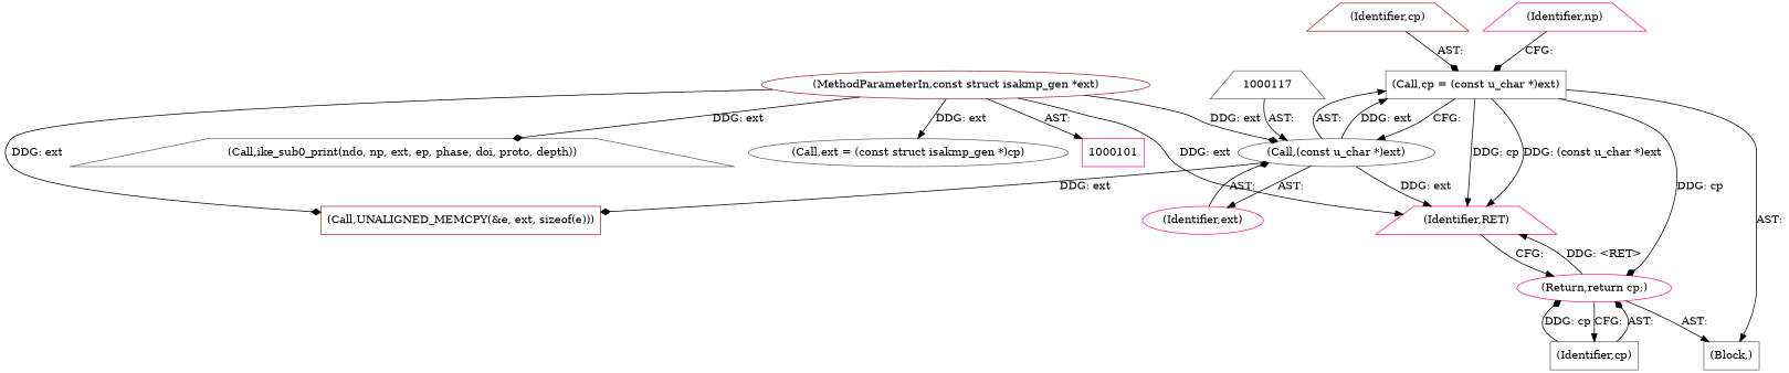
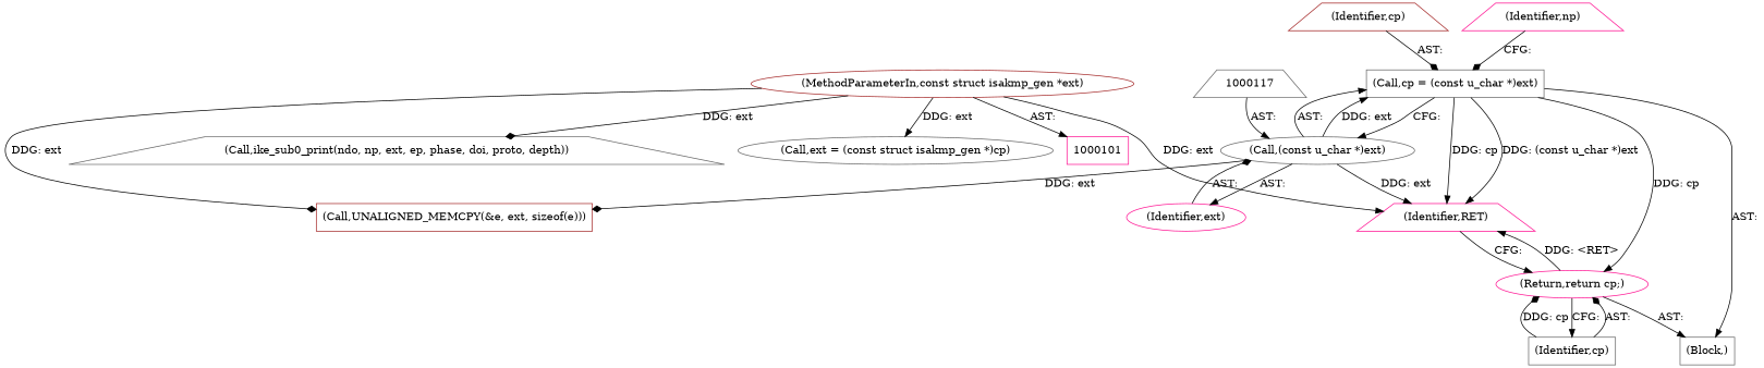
  digraph {
    fontname="DejaVu Serif"
    node [color=gray40 fontname="DejaVu Serif" shape=box]
    edge [arrowhead=normal fontname="DejaVu Serif"]
    n1 [label="(Call,cp = (const u_char *)ext)"]
    n2 [label="(Call,(const u_char *)ext)" shape=ellipse]
    n3 [color=deeppink label="(Return,return cp;)" shape=ellipse]
    n4 [label="(Block,)"]
    n5 [color=deeppink label="(Identifier,RET)" shape=trapezium]
    n6 [color=deeppink label="(Identifier,ext)" shape=ellipse]
    n7 [color=brown label="(Call,UNALIGNED_MEMCPY(&e, ext, sizeof(e)))"]
    n8 [label="(Identifier,cp)"]
    n9 [color=brown label="(MethodParameterIn,const struct isakmp_gen *ext)" shape=ellipse]
    n10 [label="(Call,ike_sub0_print(ndo, np, ext, ep, phase, doi, proto, depth))" shape=trapezium]
    n11 [label="(Call,ext = (const struct isakmp_gen *)cp)" shape=ellipse]
    1000101 [color=deeppink]
    n13 [color=brown label="(Identifier,cp)" shape=trapezium]
    n14 [color=deeppink label="(Identifier,np)" shape=trapezium]
    1000117 [shape=trapezium]
    n1 -> n2 [label="CFG: "]
-   n1 -> n3 [arrowhead=diamond label="DDG: cp"]
+   n1 -> n3 [label="DDG: cp"]
    n1 -> n4 [label="AST: "]
    n1 -> n5 [label="DDG: cp"]
    n1 -> n5 [label="DDG: (const u_char *)ext"]
    n2 -> n1 [label="AST: "]
    n2 -> n1 [label="DDG: ext"]
    n2 -> n5 [label="DDG: ext"]
    n2 -> n6 [label="AST: "]
    n2 -> n7 [arrowhead=diamond label="DDG: ext"]
    n3 -> n4 [label="AST: "]
    n3 -> n5 [label="DDG: <RET>"]
    n3 -> n8 [label="CFG: "]
    n5 -> n3 [label="CFG: "]
    n6 -> n2 [arrowhead=diamond label="AST: "]
    n8 -> n3 [arrowhead=diamond label="AST: "]
    n8 -> n3 [arrowhead=diamond label="DDG: cp"]
-   n9 -> n2 [arrowhead=diamond label="DDG: ext"]
    n9 -> n5 [label="DDG: ext"]
    n9 -> n7 [arrowhead=diamond label="DDG: ext"]
    n9 -> n10 [arrowhead=diamond label="DDG: ext"]
    n9 -> n11 [label="DDG: ext"]
    n9 -> 1000101 [label="AST: "]
    n13 -> n1 [arrowhead=diamond label="AST: "]
    n14 -> n1 [arrowhead=diamond label="CFG: "]
    1000117 -> n2 [label="AST: "]
  }
